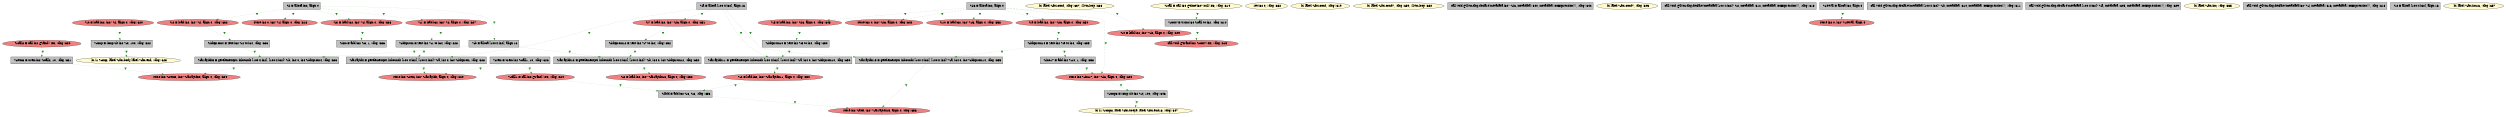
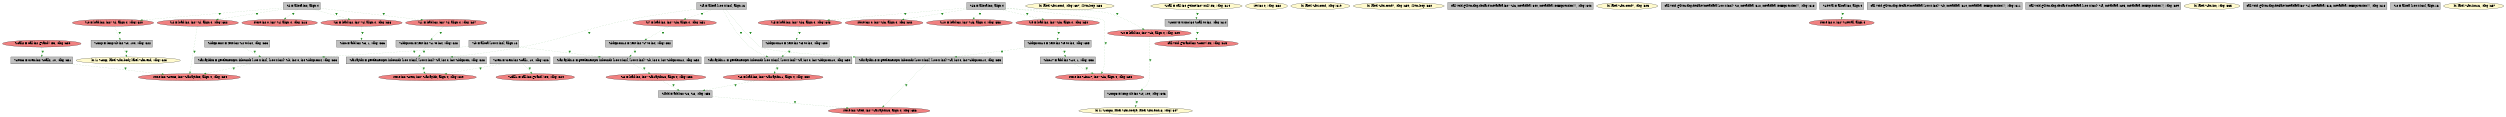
  digraph {
    node [fillcolor=grey shape=ellipse style=filled]
    edge [color=forestgreen fontcolor=forestgreen style=dotted]
    n1 [fillcolor=lightcoral label="  store i32 %rem3, i32* %arrayidx5, align 4, !dbg !634"]
    n2 [label="  %arrayidx5 = getelementptr inbounds [100 x i32], [100 x i32]* %b, i64 0, i64 %idxprom4, !dbg !633" shape=rectangle]
    n3 [fillcolor=lemonchiffon label="  br label %for.cond, !dbg !637, !llvm.loop !638"]
    n4 [label="  %idxprom = zext i32 %1 to i64, !dbg !628" shape=rectangle]
    n5 [label="  %arrayidx = getelementptr inbounds [100 x i32], [100 x i32]* %a, i64 0, i64 %idxprom, !dbg !628" shape=rectangle]
    n6 [fillcolor=lightcoral label="  store i32 %rem, i32* %arrayidx, align 4, !dbg !629"]
    n7 [fillcolor=lemonchiffon label="  br i1 %cmp8, label %for.body9, label %for.end18, !dbg !647"]
    n8 [label="  %idxprom10 = zext i32 %5 to i64, !dbg !650" shape=rectangle]
    n9 [label="  %arrayidx11 = getelementptr inbounds [100 x i32], [100 x i32]* %a, i64 0, i64 %idxprom10, !dbg !650" shape=rectangle]
    n10 [fillcolor=lightcoral label="  %6 = load i32, i32* %arrayidx11, align 4, !dbg !650"]
    n11 [label="  %conv = trunc i64 %call to i32, !dbg !614" shape=rectangle]
    n12 [fillcolor=lightcoral label="  call void @srand(i32 %conv) #3, !dbg !615"]
    n13 [label="  %cmp = icmp ult i32 %0, 100, !dbg !622" shape=rectangle]
    n14 [fillcolor=lemonchiffon label="  br i1 %cmp, label %for.body, label %for.end, !dbg !623"]
    n15 [label="  %idxprom12 = zext i32 %7 to i64, !dbg !652" shape=rectangle]
    n16 [label="  %arrayidx13 = getelementptr inbounds [100 x i32], [100 x i32]* %b, i64 0, i64 %idxprom12, !dbg !652" shape=rectangle]
    n17 [fillcolor=lightcoral label="  %8 = load i32, i32* %arrayidx13, align 4, !dbg !652"]
    n18 [fillcolor=lightcoral label="  store i32 %add, i32* %arrayidx15, align 4, !dbg !656"]
    n19 [fillcolor=lemonchiffon label="  ret i32 0, !dbg !662"]
    n20 [label="  %cmp8 = icmp ult i32 %4, 100, !dbg !646" shape=rectangle]
    n21 [label="  %inc = add i32 %3, 1, !dbg !636" shape=rectangle]
    n22 [label="  %idxprom14 = zext i32 %9 to i64, !dbg !655" shape=rectangle]
    n23 [label="  %arrayidx15 = getelementptr inbounds [100 x i32], [100 x i32]* %a, i64 0, i64 %idxprom14, !dbg !655" shape=rectangle]
    n24 [label="  %inc17 = add i32 %10, 1, !dbg !658" shape=rectangle]
    n25 [fillcolor=lightcoral label="  %7 = load i32, i32* %i6, align 4, !dbg !651"]
    n26 [fillcolor=lemonchiffon label="  br label %for.cond, !dbg !619"]
    n27 [fillcolor=lemonchiffon label="  br label %for.cond7, !dbg !659, !llvm.loop !660"]
    n28 [label="  call void @llvm.dbg.declare(metadata i32* %i6, metadata !640, metadata !DIExpression()), !dbg !642" shape=rectangle]
    n29 [fillcolor=lightcoral label="  store i32 0, i32* %i6, align 4, !dbg !642"]
    n30 [fillcolor=lightcoral label="  %0 = load i32, i32* %i, align 4, !dbg !620"]
    n31 [fillcolor=lightcoral label="  %5 = load i32, i32* %i6, align 4, !dbg !648"]
    n32 [fillcolor=lightcoral label="  %9 = load i32, i32* %i6, align 4, !dbg !654"]
    n33 [label="  %add = add i32 %6, %8, !dbg !653" shape=rectangle]
    n34 [fillcolor=lemonchiffon label="  br label %for.cond7, !dbg !643"]
    n35 [label="  call void @llvm.dbg.declare(metadata [100 x i32]* %c, metadata !612, metadata !DIExpression()), !dbg !613" shape=rectangle]
    n36 [label="  %rem = urem i32 %call1, 10, !dbg !626" shape=rectangle]
    n37 [fillcolor=lightcoral label="  %call1 = call i32 @rand() #3, !dbg !624"]
    n38 [fillcolor=lightcoral label="  %10 = load i32, i32* %i6, align 4, !dbg !658"]
    n39 [fillcolor=lightcoral label="  store i32 %inc17, i32* %i6, align 4, !dbg !658"]
    n40 [label="  %retval = alloca i32, align 4" shape=rectangle]
    n41 [fillcolor=lightcoral label="  store i32 0, i32* %retval, align 4"]
    n42 [label="  %idxprom4 = zext i32 %2 to i64, !dbg !633" shape=rectangle]
    n43 [label="  %b = alloca [100 x i32], align 16" shape=rectangle]
    n44 [fillcolor=lemonchiffon label="  %call = call i64 @time(i64* null) #3, !dbg !614"]
    n45 [label="  call void @llvm.dbg.declare(metadata [100 x i32]* %b, metadata !610, metadata !DIExpression()), !dbg !611" shape=rectangle]
    n46 [fillcolor=lightcoral label="  store i32 0, i32* %i, align 4, !dbg !618"]
    n47 [label="  call void @llvm.dbg.declare(metadata [100 x i32]* %a, metadata !605, metadata !DIExpression()), !dbg !609" shape=rectangle]
    n48 [fillcolor=lightcoral label="  %3 = load i32, i32* %i, align 4, !dbg !636"]
    n49 [fillcolor=lemonchiffon label="  br label %for.inc, !dbg !635"]
    n50 [fillcolor=lightcoral label="  %1 = load i32, i32* %i, align 4, !dbg !627"]
    n51 [label="  call void @llvm.dbg.declare(metadata i32* %i, metadata !616, metadata !DIExpression()), !dbg !618" shape=rectangle]
    n52 [fillcolor=lightcoral label="  %2 = load i32, i32* %i, align 4, !dbg !632"]
    n53 [label="  %i6 = alloca i32, align 4" shape=rectangle]
    n54 [fillcolor=lightcoral label="  %4 = load i32, i32* %i6, align 4, !dbg !644"]
    n55 [label="  %c = alloca [100 x i32], align 16" shape=rectangle]
    n56 [fillcolor=lemonchiffon label="  br label %for.inc16, !dbg !657"]
    n57 [fillcolor=lightcoral label="  %call2 = call i32 @rand() #3, !dbg !630"]
    n58 [label="  %rem3 = urem i32 %call2, 10, !dbg !631" shape=rectangle]
    n59 [label="  %a = alloca [100 x i32], align 16" shape=rectangle]
    n60 [label="  %i = alloca i32, align 4" shape=rectangle]
    n2 -> n1 [label=T]
    n4 -> n5 [label=T]
    n5 -> n6 [label=T]
    n8 -> n9 [label=T]
    n9 -> n10 [label=T]
    n10 -> n33 [label=T]
    n11 -> n12 [label=T]
    n13 -> n14 [label=T]
    n15 -> n16 [label=T]
    n16 -> n17 [label=T]
-   n37 -> n33 [label=T]
+   n17 -> n33 [label=T]
    n20 -> n7 [label=T]
    n22 -> n23 [label=T]
    n22 -> n24 [label=T]
    n23 -> n18 [label=T]
    n24 -> n39 [label=T]
    n25 -> n15 [label=T]
    n30 -> n13 [label=T]
    n31 -> n8 [label=T]
    n32 -> n22 [label=T]
    n33 -> n18 [label=T]
    n36 -> n6 [label=T]
    n36 -> n37 [label=T]
    n40 -> n41 [label=T]
    n42 -> n2 [label=T]
    n43 -> n2 [label=T]
    n43 -> n16 [label=T]
    n44 -> n11 [label=T]
    n48 -> n21 [label=T]
    n50 -> n4 [label=T]
-   n52 -> n42 [label=T]
+   n52 -> n1 [label=T]
    n53 -> n29 [label=T]
    n53 -> n31 [label=T]
    n53 -> n32 [label=T]
    n53 -> n38 [label=T]
    n53 -> n39 [label=T]
    n53 -> n54 [label=T]
-   n39 -> n20 [label=T]
+   n54 -> n20 [label=T]
    n57 -> n58 [label=T]
    n58 -> n1 [label=T]
    n59 -> n5 [label=T]
    n59 -> n9 [label=T]
    n59 -> n23 [label=T]
    n59 -> n25 [label=T]
-   n60 -> n43 [label=T]
+   n60 -> n30 [label=T]
    n60 -> n46 [label=T]
    n60 -> n48 [label=T]
    n60 -> n50 [label=T]
    n60 -> n52 [label=T]
  }
